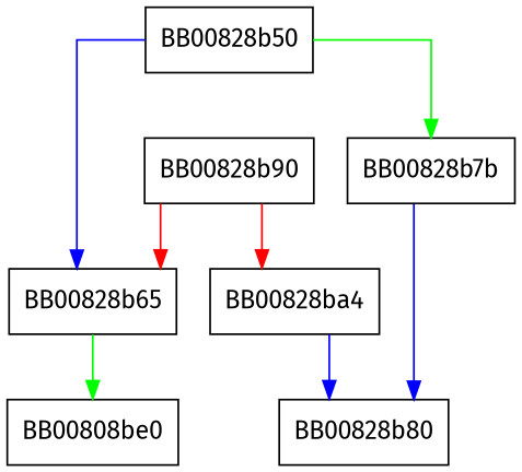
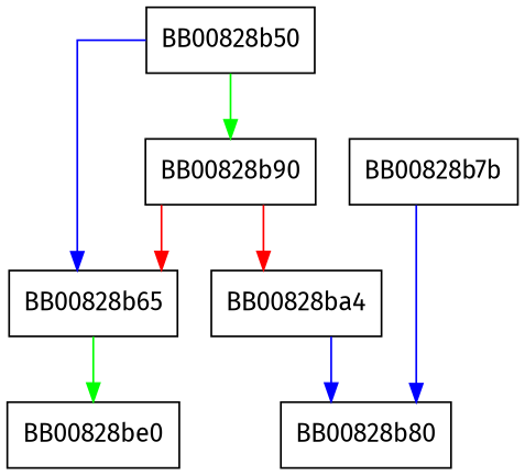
  digraph {
    fontname="Fira Sans"
    splines=ortho
    node [fontname="Fira Sans" shape=box]
    edge [color=blue fontname="Fira Sans"]
    BB00828b50
    BB00828b90
    BB00828b65
    BB00828ba4
-   BB00828be0 [label=BB00808be0]
+   BB00828be0
    BB00828b80
    BB00828b7b
-   BB00828b50 -> BB00828b7b [color=green]
+   BB00828b50 -> BB00828b90 [color=green]
    BB00828b50 -> BB00828b65
    BB00828b90 -> BB00828b65 [color=red]
    BB00828b90 -> BB00828ba4 [color=red]
    BB00828b65 -> BB00828be0 [color=green]
    BB00828ba4 -> BB00828b80
    BB00828b7b -> BB00828b80
  }
